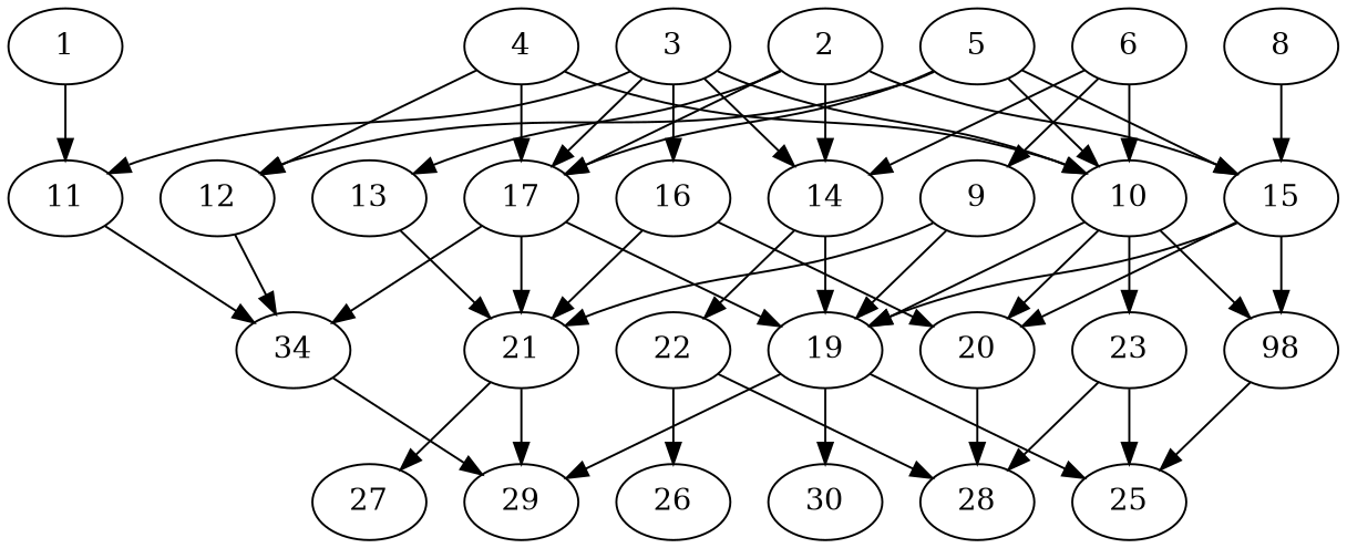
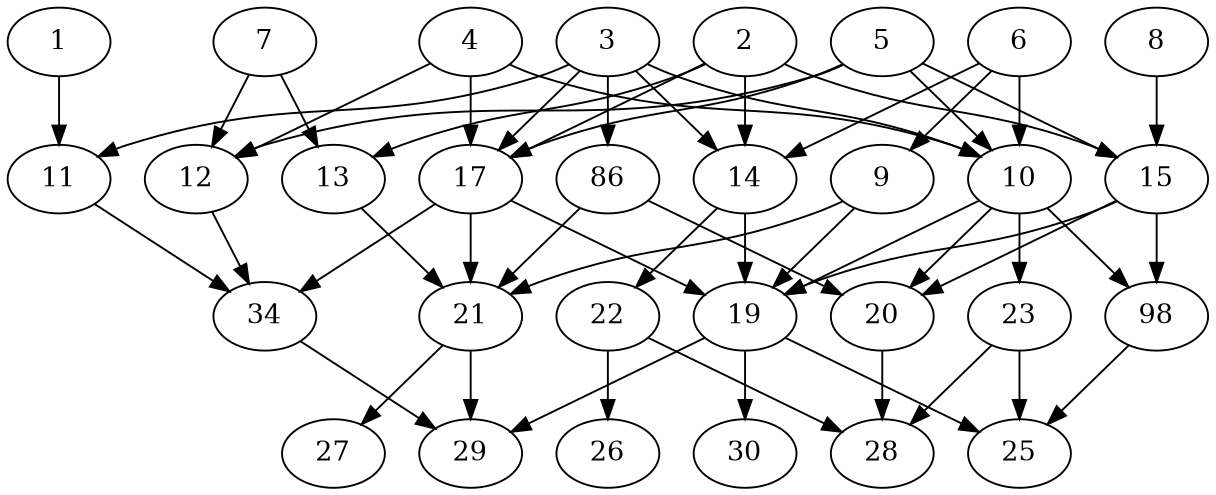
  digraph {
    node [alpha=0.02]
    1 [alpha=0.20 expect_size=32218112]
    11 [alpha=0.09 expect_size=44355584]
    n3 [alpha=0.15 expect_size=10689536 label=34]
    29 [alpha=0.19 expect_size=8163328]
    2 [alpha=0.03 expect_size=37015552]
    13 [alpha=0.17 expect_size=49755136]
    14 [alpha=0.05 expect_size=30662656]
    15 [expect_size=30180352]
    17 [alpha=0.06 expect_size=49292288]
    21 [alpha=0.10 expect_size=26894336]
    19 [expect_size=15135744]
    22 [alpha=0.13 expect_size=47451136]
    n13 [alpha=0.12 expect_size=46946304 label=98]
    20 [alpha=0.00 expect_size=20836352]
    27 [alpha=0.03 expect_size=11832320]
    25 [alpha=0.07 expect_size=21972992]
    30 [alpha=0.09 expect_size=12860416]
    28 [alpha=0.19 expect_size=26332160]
    26 [expect_size=27253760]
    3 [alpha=0.12 expect_size=14332928]
    10 [alpha=0.03 expect_size=27548672]
-   16 [alpha=0.13 expect_size=14137344]
+   16 [alpha=0.13 expect_size=14137344 label=86]
    23 [alpha=0.00 expect_size=16717824]
    4 [alpha=0.20 expect_size=24096768]
    12 [alpha=0.07 expect_size=43275264]
    5 [alpha=0.13 expect_size=44423168]
    6 [alpha=0.15 expect_size=13959168]
    9 [expect_size=15551488]
+   7 [alpha=0.19 expect_size=19324928]
    8 [alpha=0.07 expect_size=39672832]
    1 -> 11
    11 -> n3
    n3 -> 29
    2 -> 13
    2 -> 14
    2 -> 15
    2 -> 17
    13 -> 21
    14 -> 19
    14 -> 22
    15 -> 19
    15 -> n13
    15 -> 20
    17 -> n3
    17 -> 21
    17 -> 19
    21 -> 29
    21 -> 27
    19 -> 29
    19 -> 25
    19 -> 30
    22 -> 28
    22 -> 26
    n13 -> 25
    20 -> 28
    3 -> 11
    3 -> 14
    3 -> 17
    3 -> 10
    3 -> 16
    10 -> 19
    10 -> n13
    10 -> 20
    10 -> 23
    16 -> 21
    16 -> 20
    23 -> 25
    23 -> 28
    4 -> 17
    4 -> 10
    4 -> 12
    12 -> n3
    5 -> 15
    5 -> 17
    5 -> 10
    5 -> 12
    6 -> 14
    6 -> 10
    6 -> 9
    9 -> 21
    9 -> 19
+   7 -> 13
+   7 -> 12
    8 -> 15
  }
